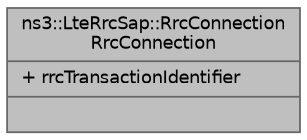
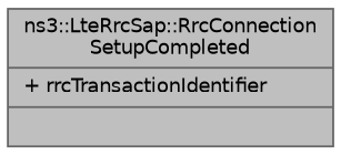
  digraph {
-   n1 [color=gray40 fillcolor=grey75 fontcolor=black fontname=Helvetica fontsize=10 height=0.2 label="{ns3::LteRrcSap::RrcConnection\lRrcConnection\n|+ rrcTransactionIdentifier\l|}" shape=record style=filled width=0.4]
+   n1 [color=gray40 fillcolor=grey75 fontcolor=black fontname=Helvetica fontsize=10 height=0.2 label="{ns3::LteRrcSap::RrcConnection\lSetupCompleted\n|+ rrcTransactionIdentifier\l|}" shape=record style=filled width=0.4]
  }
